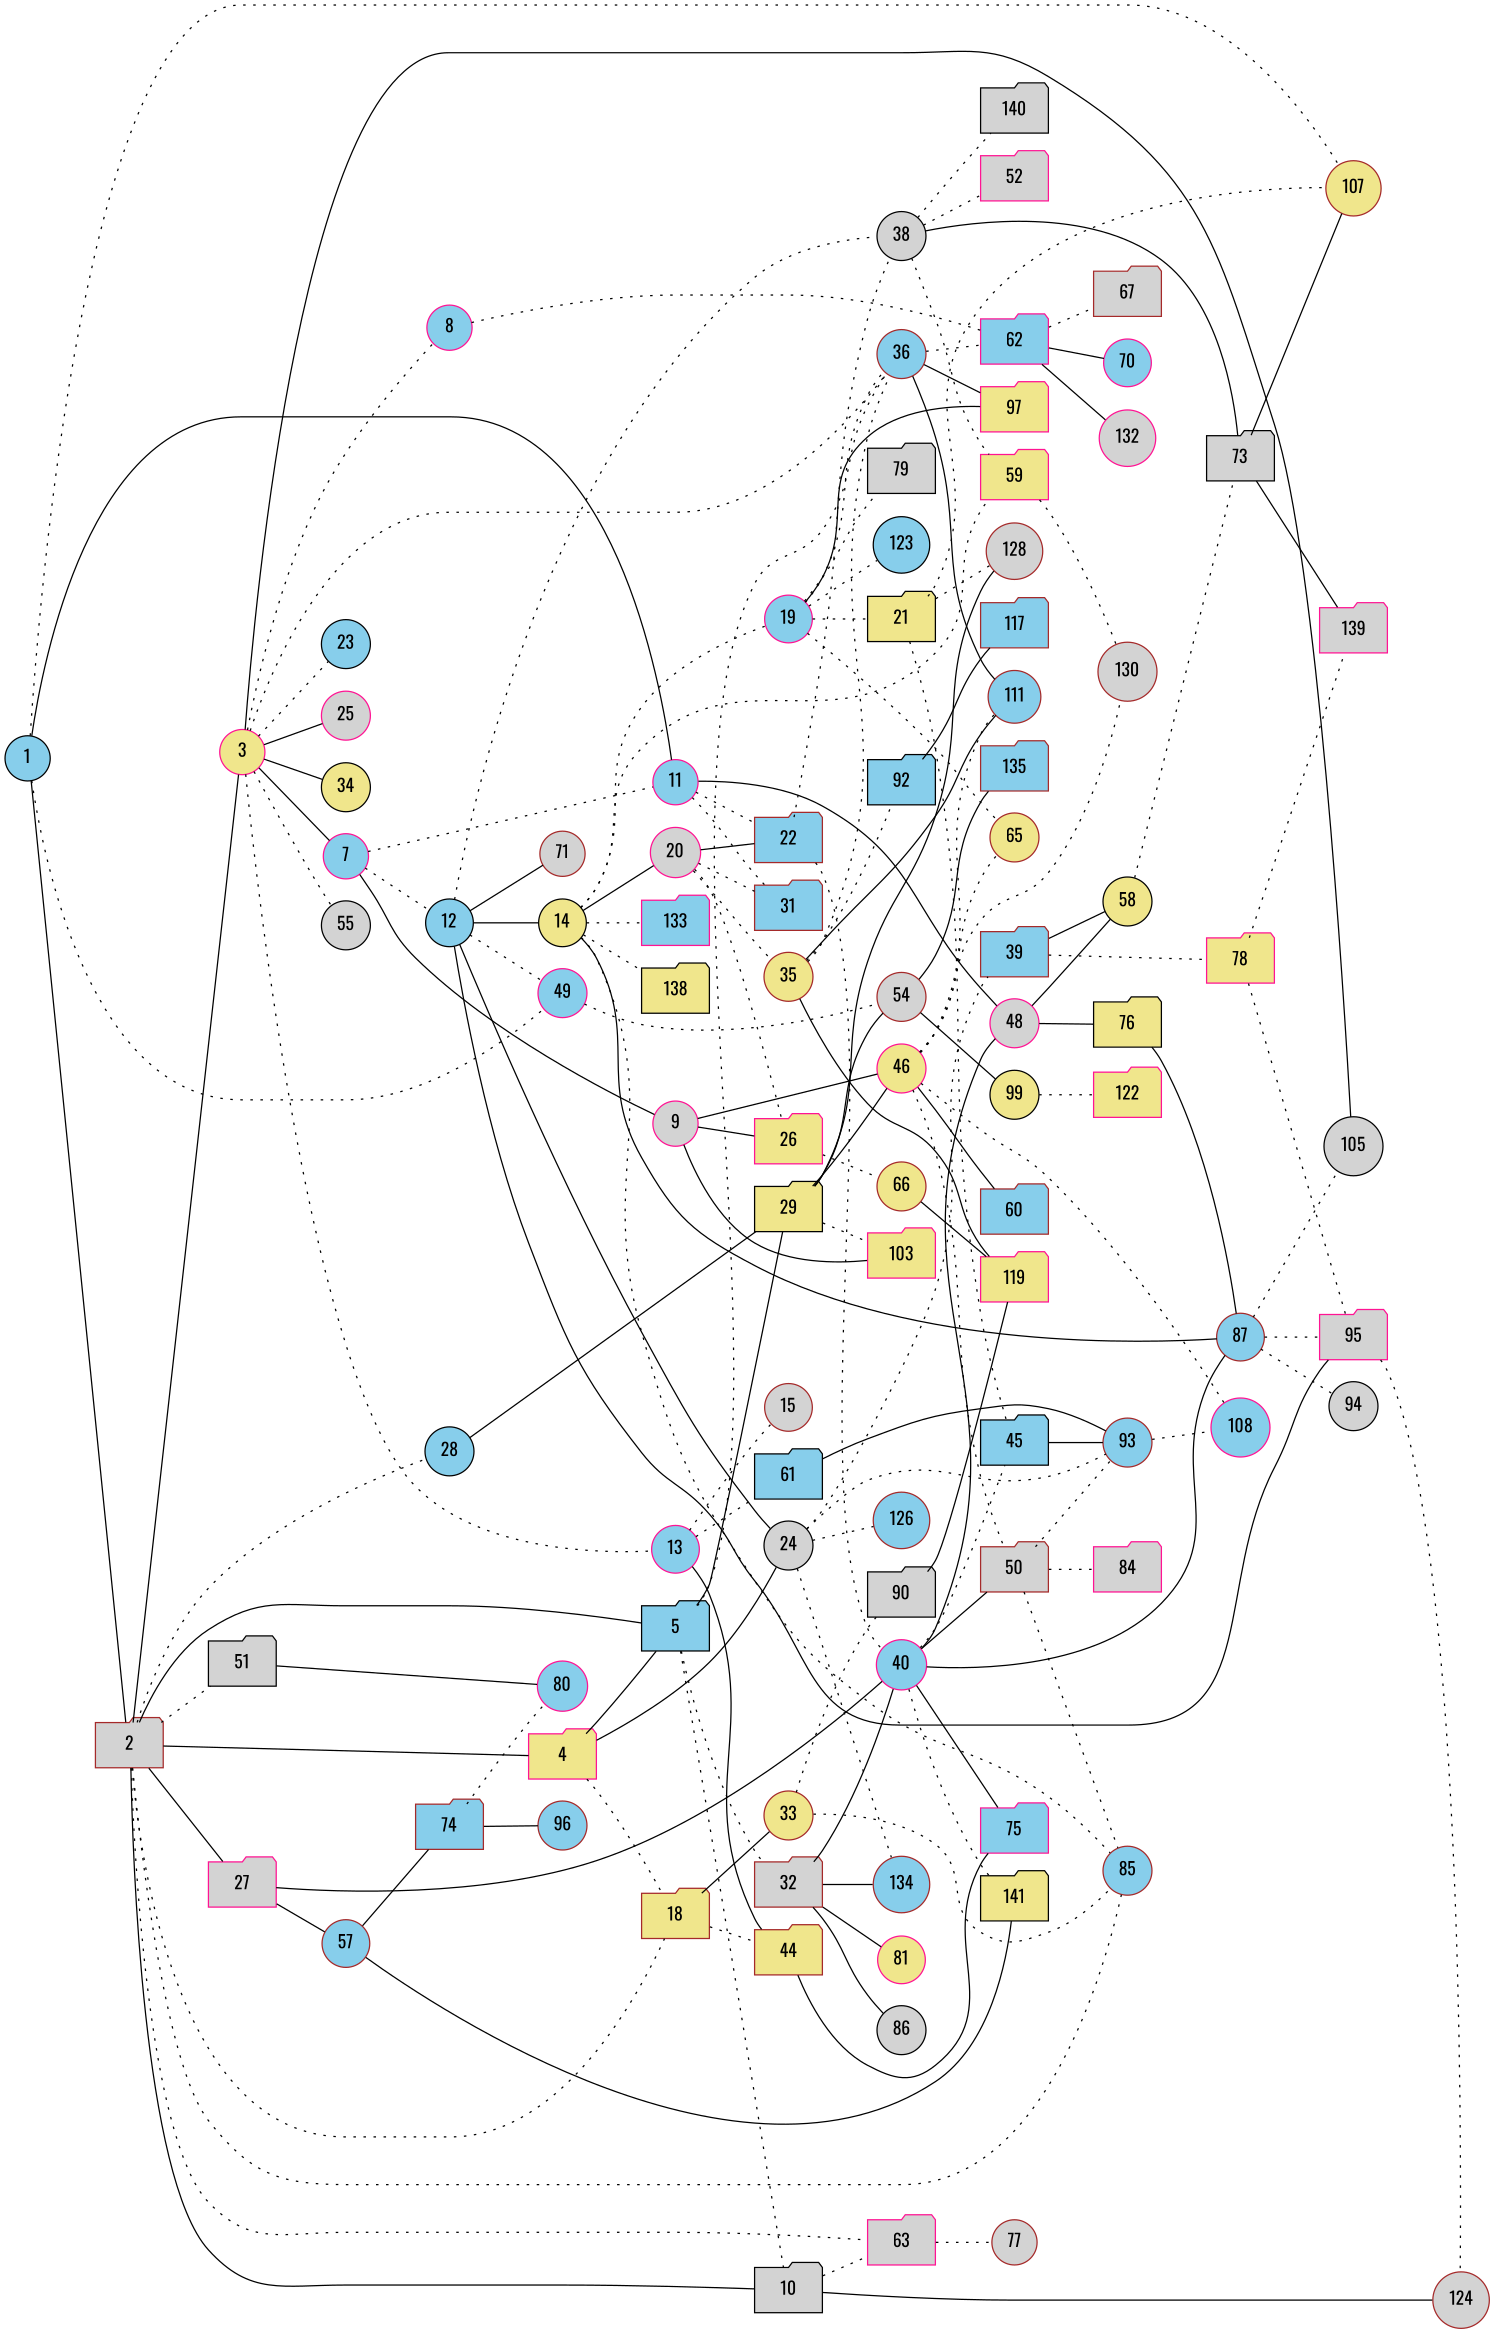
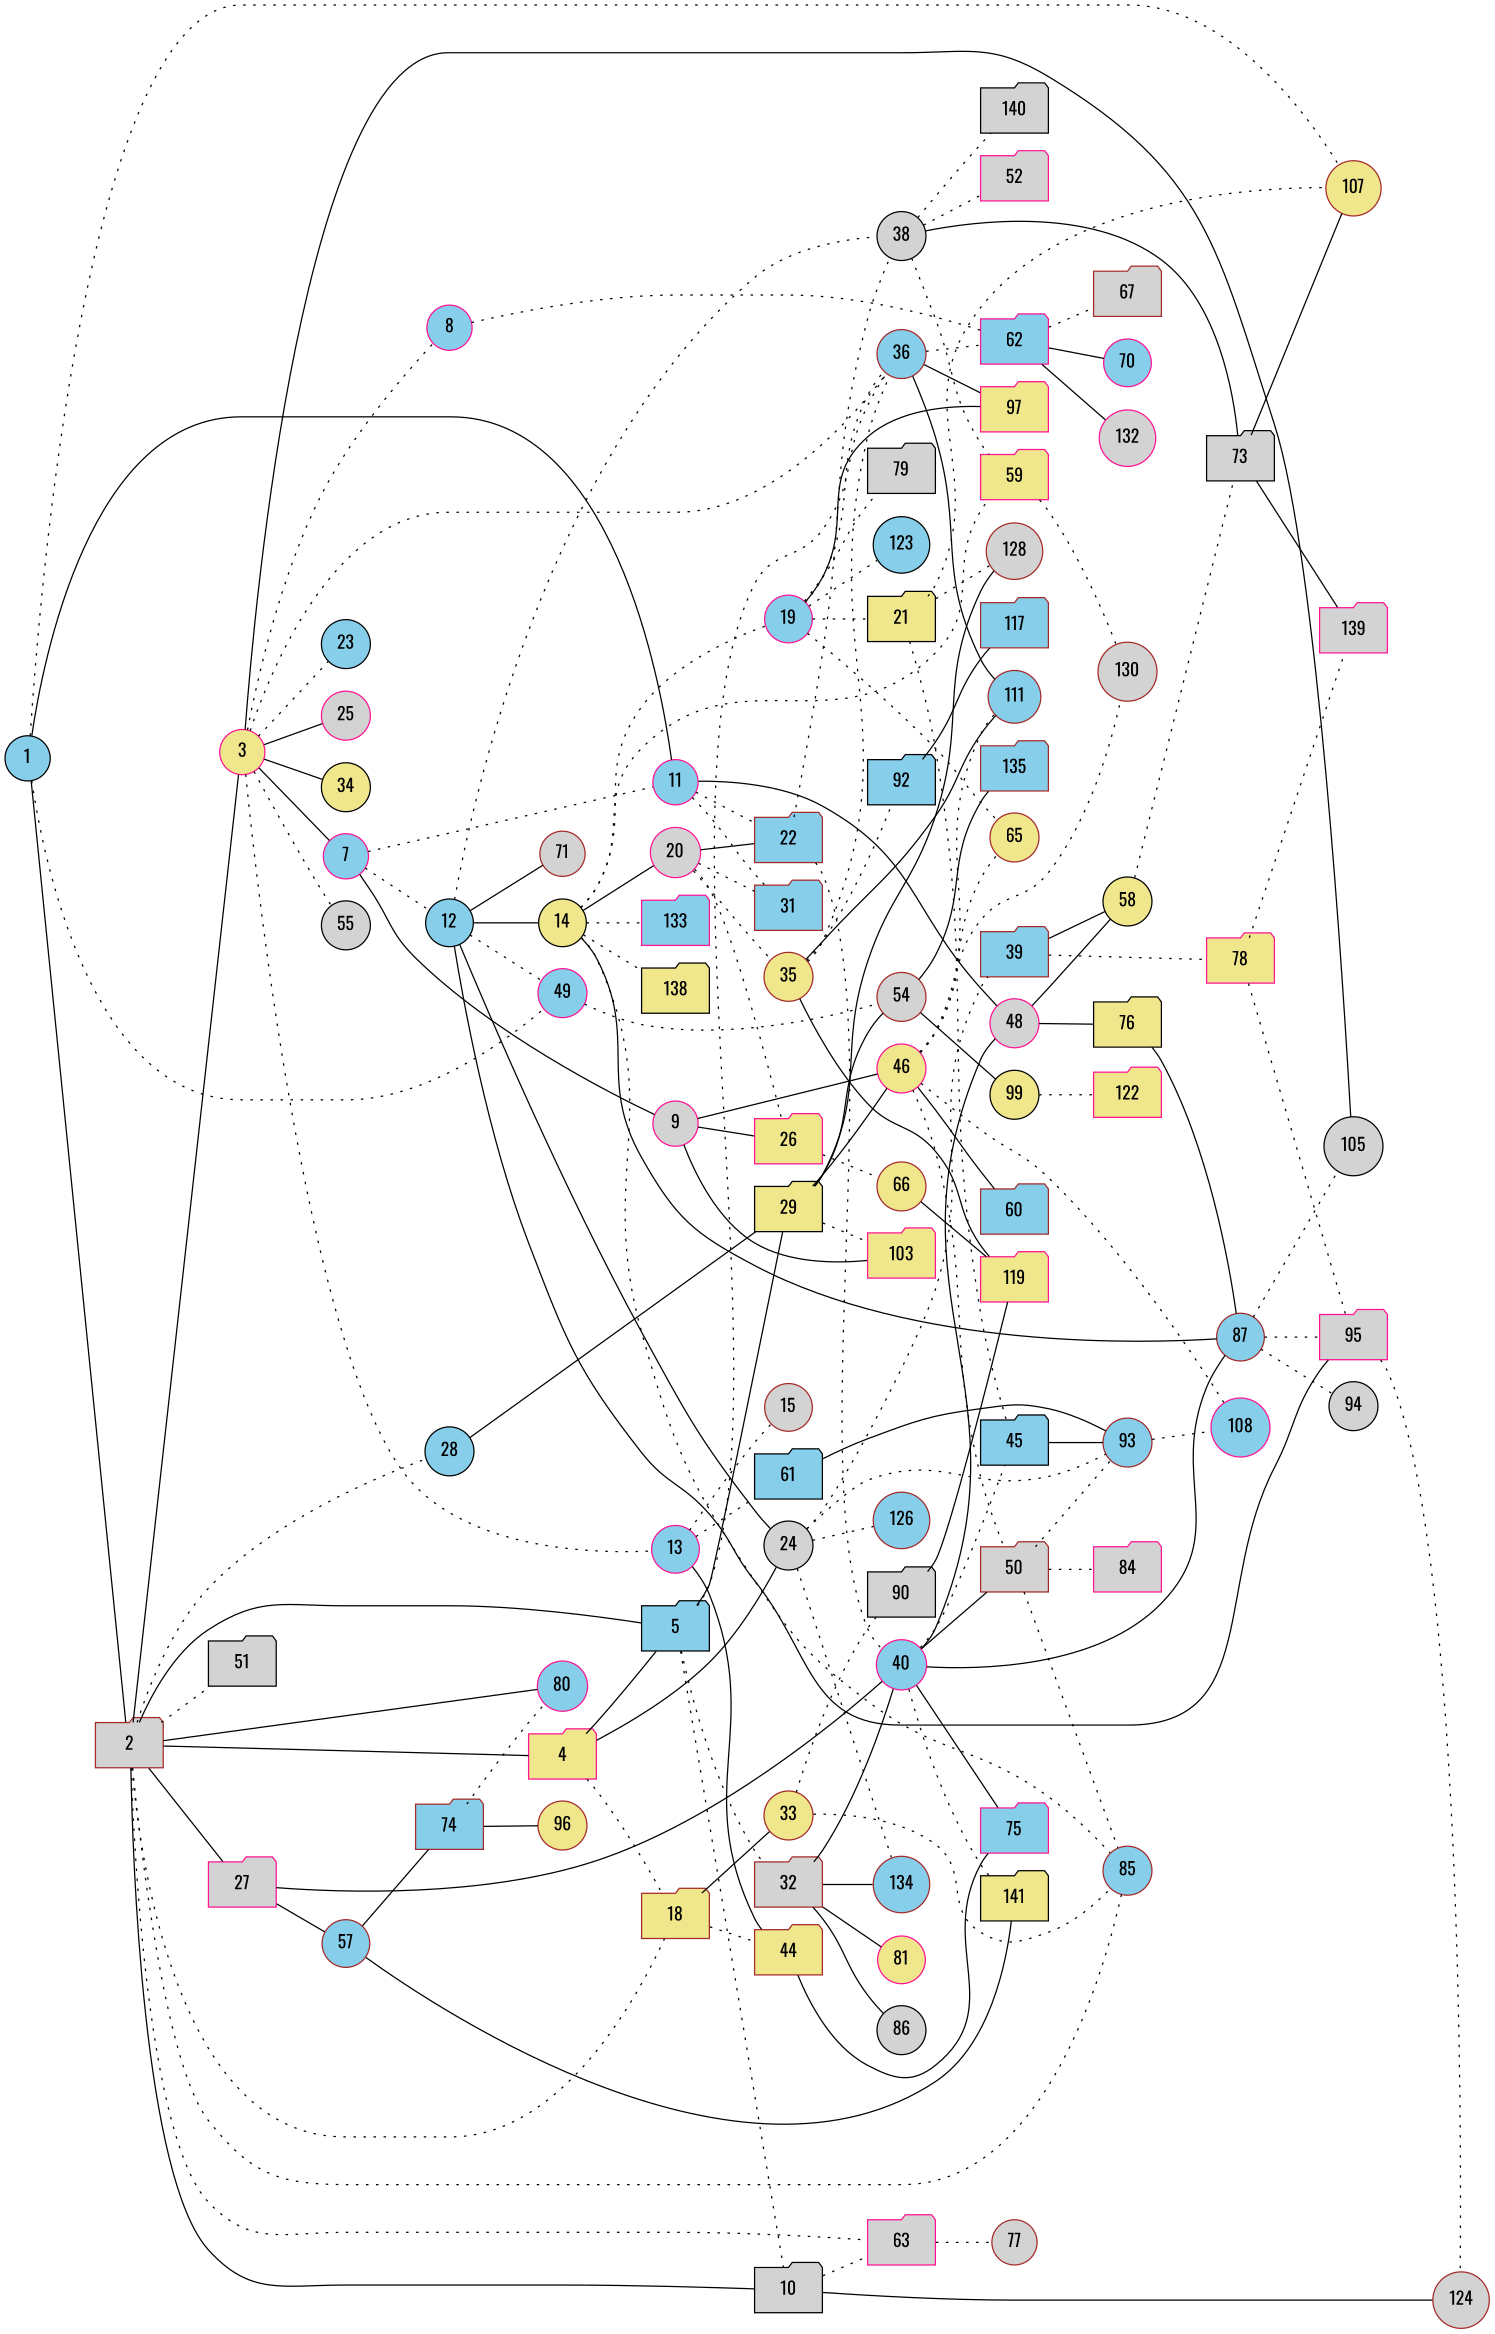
  graph {
    fontname=Oswald
    rankdir=LR
    node [color=deeppink fillcolor=skyblue fontname=Oswald shape=circle style=filled]
    edge [fontname=Oswald style=dotted]
    1 [color=black super="+16"]
    2 [color=brown fillcolor=lightgrey shape=folder super="+17"]
    11 [super="+43"]
    49 [super="+109"]
    107 [color=brown fillcolor=khaki]
    3 [fillcolor=khaki super="+6"]
    4 [fillcolor=khaki shape=folder super="+47"]
    5 [color=black shape=folder super="+91"]
    10 [color=black fillcolor=lightgrey shape=folder super="+37"]
    18 [color=brown fillcolor=khaki shape=folder]
    27 [fillcolor=lightgrey shape=folder]
    28 [color=black]
    51 [color=black fillcolor=lightgrey shape=folder]
    63 [fillcolor=lightgrey shape=folder super="+68"]
    80
    85 [color=brown]
    22 [color=brown shape=folder super="+72"]
    31 [color=brown shape=folder]
    48 [fillcolor=lightgrey]
    54 [color=brown fillcolor=lightgrey]
    7
    8
    13 [super="+125"]
    23 [color=black]
    25 [fillcolor=lightgrey]
    34 [color=black fillcolor=khaki]
    36 [color=brown super="+116"]
    55 [color=black fillcolor=lightgrey]
    105 [color=black fillcolor=lightgrey super="+106"]
    24 [color=black fillcolor=lightgrey super="+83"]
    29 [color=black fillcolor=khaki shape=folder super="+136"]
    32 [color=brown fillcolor=lightgrey shape=folder super="+53"]
    124 [color=brown fillcolor=lightgrey]
    44 [color=brown fillcolor=khaki shape=folder super="+88"]
    33 [color=brown fillcolor=khaki super="+82"]
    40 [super="+113"]
    57 [color=brown super="+137"]
    77 [color=brown fillcolor=lightgrey]
    9 [fillcolor=lightgrey]
    12 [color=black super="+41"]
    62 [shape=folder super="+131"]
    15 [color=brown fillcolor=lightgrey]
    61 [color=black shape=folder super="+89"]
    97 [fillcolor=khaki shape=folder]
    111 [color=brown]
    39 [color=brown shape=folder super="+64"]
    93 [color=brown super="+100"]
    126 [color=brown]
    134 [color=brown]
    46 [fillcolor=khaki super="+69"]
    103 [fillcolor=khaki shape=folder]
    128 [color=brown fillcolor=lightgrey]
    81 [fillcolor=khaki]
    86 [color=black fillcolor=lightgrey]
    26 [fillcolor=khaki shape=folder super="+121"]
    14 [color=black fillcolor=khaki super="+30"]
    38 [color=black fillcolor=lightgrey super="+115"]
    71 [color=brown fillcolor=lightgrey]
    95 [fillcolor=lightgrey shape=folder]
    67 [color=brown fillcolor=lightgrey shape=folder]
    70
    132 [fillcolor=lightgrey]
    66 [color=brown fillcolor=khaki]
    65 [color=brown fillcolor=khaki]
    50 [color=brown fillcolor=lightgrey shape=folder super="+56"]
    60 [color=brown shape=folder]
    108 [super="+114"]
    130 [color=brown fillcolor=lightgrey]
    58 [color=black fillcolor=khaki super="+110"]
    76 [color=black fillcolor=khaki shape=folder super="+102"]
    19 [super="+42"]
    20 [fillcolor=lightgrey super="+120"]
    59 [fillcolor=khaki shape=folder super="+112"]
    87 [color=brown super="+101"]
    133 [shape=folder]
    138 [color=black fillcolor=khaki shape=folder]
    52 [fillcolor=lightgrey shape=folder]
    73 [color=black fillcolor=lightgrey shape=folder]
    140 [color=black fillcolor=lightgrey shape=folder]
    75 [shape=folder]
    21 [color=black fillcolor=khaki shape=folder super="+118"]
    79 [color=black fillcolor=lightgrey shape=folder]
    123 [color=black]
    35 [color=brown fillcolor=khaki super="+98"]
    94 [color=black fillcolor=lightgrey]
    90 [color=black fillcolor=lightgrey shape=folder]
    45 [color=black shape=folder super="+129"]
    92 [color=black shape=folder]
    119 [fillcolor=khaki shape=folder super="+127"]
    141 [color=black fillcolor=khaki shape=folder]
    78 [fillcolor=khaki shape=folder]
    74 [color=brown shape=folder super="+104"]
    99 [color=black fillcolor=khaki]
    135 [color=brown shape=folder]
    117 [color=brown shape=folder]
    139 [fillcolor=lightgrey shape=folder]
    84 [fillcolor=lightgrey shape=folder]
    122 [fillcolor=khaki shape=folder]
-   96 [color=brown]
+   96 [color=brown fillcolor=khaki]
    1 -- 2 [style=solid]
    1 -- 11 [style=solid]
    1 -- 49
    1 -- 107
    2 -- 3 [style=solid]
    2 -- 4 [style=solid]
    2 -- 5 [style=solid]
    2 -- 10 [style=solid]
    2 -- 18
    2 -- 27 [style=solid]
    2 -- 28
    2 -- 51
    2 -- 63
-   51 -- 80 [style=solid]
+   2 -- 80 [style=solid]
    2 -- 85
    11 -- 22
    11 -- 31
    11 -- 48 [style=solid weight=2]
    49 -- 54
    3 -- 7 [style=solid]
    3 -- 8
    3 -- 13
    3 -- 23
    3 -- 25 [style=solid]
    3 -- 34 [style=solid]
    3 -- 36
    3 -- 55
    3 -- 105 [style=solid]
    4 -- 5 [style=solid]
    4 -- 18
    4 -- 24 [style=solid]
    5 -- 10
    5 -- 36
    5 -- 29 [style=solid]
    5 -- 32
    10 -- 63
    10 -- 124 [style=solid weight=2]
    18 -- 44
    18 -- 33 [style=solid]
    27 -- 40 [style=solid]
    27 -- 57 [style=solid]
    28 -- 29 [style=solid]
    63 -- 77
    22 -- 40
    22 -- 38
    48 -- 58 [style=solid]
    48 -- 76 [style=solid]
    54 -- 99 [style=solid]
    54 -- 135 [style=solid]
    7 -- 11
    7 -- 9 [style=solid]
    7 -- 12
    8 -- 62
    13 -- 44 [style=solid]
    13 -- 15
    13 -- 61 [weight=2]
    36 -- 62 [weight=2]
    36 -- 97 [style=solid]
    36 -- 111 [style=solid]
    24 -- 39
    24 -- 93
    24 -- 126
    24 -- 134
    29 -- 54 [style=solid]
    29 -- 46 [style=solid]
    29 -- 103
    29 -- 128 [style=solid]
    32 -- 40 [style=solid]
    32 -- 134 [style=solid]
    32 -- 81 [style=solid]
    32 -- 86 [style=solid]
    44 -- 75 [style=solid]
    33 -- 85
    33 -- 90
    40 -- 48 [style=solid]
    40 -- 50 [style=solid]
    40 -- 87 [style=solid]
    40 -- 75 [style=solid]
    40 -- 45
    40 -- 141
    57 -- 141 [style=solid]
    57 -- 74 [style=solid]
    9 -- 46 [style=solid]
    9 -- 103 [style=solid]
    9 -- 26 [style=solid]
    12 -- 49
    12 -- 24 [style=solid]
    12 -- 14 [style=solid]
    12 -- 38
    12 -- 71 [style=solid]
    12 -- 95 [style=solid]
    62 -- 67
    62 -- 70 [style=solid]
    62 -- 132 [style=solid]
    61 -- 93 [style=solid]
    39 -- 58 [style=solid]
    39 -- 78
    93 -- 108
    46 -- 111
    46 -- 65
    46 -- 50
    46 -- 60 [style=solid]
    46 -- 108
    46 -- 130
    26 -- 66
    14 -- 85
    14 -- 19
    14 -- 20 [style=solid]
    14 -- 59
    14 -- 87 [style=solid]
    14 -- 133 [weight=2]
    14 -- 138
    38 -- 59
    38 -- 52
    38 -- 73 [style=solid]
    38 -- 140
    95 -- 124
    66 -- 119 [style=solid]
    50 -- 85
    50 -- 93
    50 -- 84
    58 -- 73
    76 -- 87 [style=solid]
    19 -- 36
    19 -- 97 [style=solid]
    19 -- 65
    19 -- 21
    19 -- 79
    19 -- 123
    20 -- 22 [style=solid]
    20 -- 31
    20 -- 26
    20 -- 35
    59 -- 130
    87 -- 105
    87 -- 95
    87 -- 94
    73 -- 107 [style=solid]
    73 -- 139 [style=solid]
    21 -- 107
    21 -- 128
    21 -- 45
    35 -- 36
    35 -- 111 [style=solid]
    35 -- 92
    35 -- 119 [style=solid]
    90 -- 119 [style=solid]
    45 -- 93 [style=solid]
    92 -- 117 [style=solid]
    78 -- 95
    78 -- 139
    74 -- 80
    74 -- 96 [style=solid]
    99 -- 122
  }
